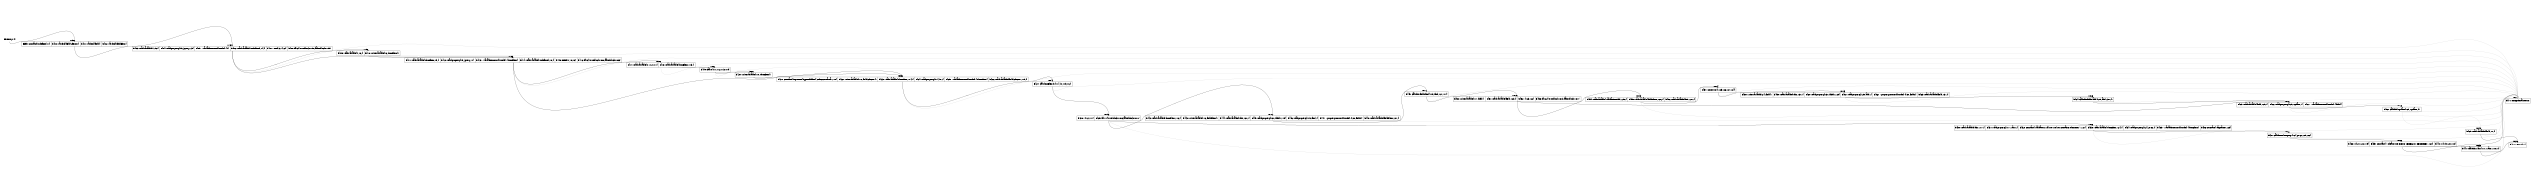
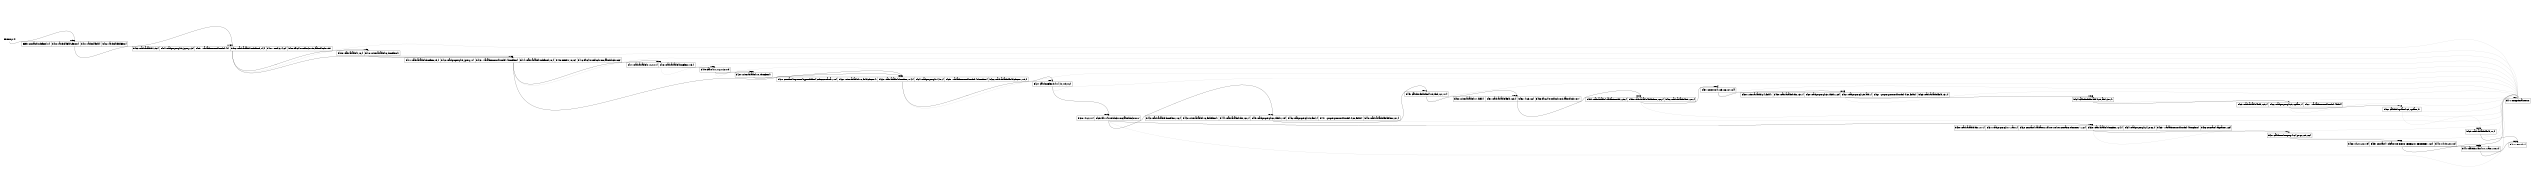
  digraph {
    rankdir=LR
    node [shape=record]
    edge [headport=n tailport=s]
    BB_entry147 [shape=none]
    n2 [label="{5399: constant[undefined,v1]|5400: vardecl['fieldSelector']|5401: vardecl['field']|5402: vardecl['fieldElem']}"]
    n3 [label="{5403: read-variable['i',v5,-]|5404: read-property[v5,'jquery',v3]|5405: \<variable-non-null-undef\>['i']|5406: read-variable['undefined',v4,-]|5407: !==[v3,v4,v2]|5408: if[v2](true-block:1798,false-block:1799)}"]
    n4 [label="{5409: read-variable['i',v6,-]|5410: write-variable[v6,'domElem']*}"]
    n5 [label="{5411: read-variable['domElem',v9,-]|5412: read-property[v9,'jquery',v7]|5413: \<variable-non-null-undef\>['domElem']|5414: read-variable['undefined',v8,-]|5415: ===[v7,v8,v6]|5416: if[v6](true-block:1800,false-block:1803)}"]
    n6 [label="{5471: exceptional-return}"]
    n7 [label="{5417: read-variable['$',v12,v11]|5418: read-variable['domElem',v13,-]}"]
    n8 [label="{5421: constant[\"input:not([type=hidden]),select,textarea\",v10]|5422: write-variable[v10,'fieldSelector']*|5423: read-variable['domElem',v14,-]|5424: read-property[v14,'is',-]|5425: \<variable-non-null-undef\>['domElem']|5426: read-variable['fieldSelector',v15,-]}"]
    n9 [label="{5419: call-$ [v11,v12,v13,v10]}"]
    n10 [label="{5427: call-domElem.is [v14,'is',v15,v12]}"]
    n11 [label="{5420: write-variable[v10,'domElem']*}"]
    n12 [label="{5428: ![v12,v11]|5429: if[v11](true-block:1806,false-block:1810)}"]
    n13 [label="{5430: read-variable['this',v17,-]|5431: read-property[v17,'warn',-]|5432: constant[\"Validators will not work on container elements (\",v21]|5433: read-variable['domElem',v24,-]|5434: read-property[v24,'prop',-]|5435: \<variable-non-null-undef\>['domElem']|5436: constant[\"tagName\",v25]}"]
    n14 [label="{5442: read-variable['domElem',v16,-]|5443: write-variable[v16,'fieldElem']*|5444: read-variable['this',v20,-]|5445: read-property[v20,'fields',v19]|5446: read-property[v19,'find',-]|5447: \<property-non-null-undef\>[v20,'fields']|5448: read-variable['fieldElem',v21,-]}"]
    n15 [label="{5437: call-domElem.prop [v24,'prop',v25,v22]}"]
    n16 [label="{5449: call-this.fields.find [v19,'find',v21,v17]}"]
    n17 [label="{5438: +[v21,v22,v19]|5439: constant[\"). Please use INPUT, SELECT or TEXTAREA.\",v20]|5440: +[v19,v20,v18]}"]
    n18 [label="{5450: write-variable[v17,'field']*|5451: read-variable['field',v23,-]|5452: ![v23,v22]|5453: if[v22](true-block:1813,false-block:1817)}"]
    n19 [label="{5441: call-this.warn [v17,'warn',v18,v1]}"]
    n20 [label="{5470: return[v1]}"]
    n21 [label="{5454: read-variable['ValidationField',v25,-]|5455: read-variable['fieldElem',v26,-]|5456: read-variable['this',v27,-]}"]
    n22 [label="{5465: read-variable['field',v25,-]|5466: read-property[v25,'update',-]|5467: \<variable-non-null-undef\>['field']}"]
    n23 [label="{5457: construct [-,v25,v26,v27,v24]}"]
    n24 [label="{5468: call-field.update [v25,'update',-]*}"]
    n25 [label="{5458: write-variable[v24,'field']*|5459: read-variable['this',v30,-]|5460: read-property[v30,'fields',v29]|5461: read-property[v29,'add',-]|5462: \<property-non-null-undef\>[v30,'fields']|5463: read-variable['field',v31,-]}"]
    n26 [label="{5469: read-variable['field',v1,-]}"]
    n27 [label="{5464: call-this.fields.add [v29,'add',v31,-]*}"]
    BB_entry147 -> n2 [headlabel="    1796"]
    n2 -> n3 [headlabel="      1797"]
    n3 -> n4 [headlabel="      1798"]
    n3 -> n5 [headlabel="      1799"]
    n3 -> n6 [color=gray headlabel="      1821"]
    n4 -> n5
    n4 -> n6 [color=gray]
    n5 -> n6 [color=gray]
    n5 -> n7 [headlabel="      1800"]
    n5 -> n8 [headlabel="      1803"]
    n7 -> n6 [color=gray]
    n7 -> n9 [headlabel="      1801"]
    n8 -> n6 [color=gray]
    n8 -> n10 [headlabel="      1804"]
    n9 -> n6 [color=gray]
    n9 -> n11 [headlabel="      1802"]
    n10 -> n6 [color=gray]
    n10 -> n12 [headlabel="      1805"]
    n11 -> n8
    n12 -> n6 [color=gray]
    n12 -> n13 [headlabel="      1806"]
    n12 -> n14 [headlabel="      1810"]
    n13 -> n6 [color=gray]
    n13 -> n15 [headlabel="      1807"]
    n14 -> n6 [color=gray]
    n14 -> n16 [headlabel="      1811"]
    n15 -> n6 [color=gray]
    n15 -> n17 [headlabel="      1808"]
    n16 -> n6 [color=gray]
    n16 -> n18 [headlabel="      1812"]
    n17 -> n6 [color=black]
    n17 -> n19 [headlabel="      1809"]
    n18 -> n21 [headlabel="      1813"]
-   n18 -> n22 [headlabel="      1817"]
    n19 -> n6 [color=gray]
    n19 -> n20 [headlabel="      1820"]
    n21 -> n6 [color=gray]
    n21 -> n23 [headlabel="      1814"]
    n22 -> n6 [color=gray]
    n22 -> n24 [headlabel="      1818"]
    n23 -> n6 [color=gray]
    n23 -> n25 [headlabel="      1815"]
    n24 -> n6 [color=gray]
    n24 -> n26 [color=gray headlabel="      1819"]
    n25 -> n6 [color=gray]
    n25 -> n27 [headlabel="      1816"]
    n26 -> n6 [color=gray]
    n26 -> n20
    n27 -> n6 [color=gray]
    n27 -> n22
  }
